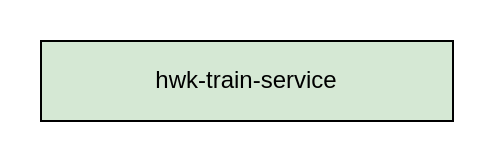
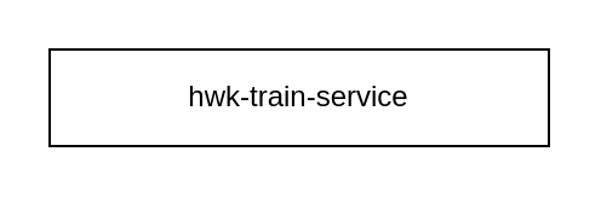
  <mxCell id="0" />
  <mxCell id="1" parent="0" />
- <mxCell id="2" value="hwk-train-service" style="rounded=0;whiteSpace=wrap;html=1;fillColor=#d5e8d4;" parent="1" vertex="1"><mxGeometry x="20" y="20" width="206" height="40" as="geometry" /></mxCell>
+ <mxCell id="2" value="hwk-train-service" style="rounded=0;whiteSpace=wrap;html=1;" parent="1" vertex="1"><mxGeometry x="20" y="20" width="206" height="40" as="geometry" /></mxCell>
